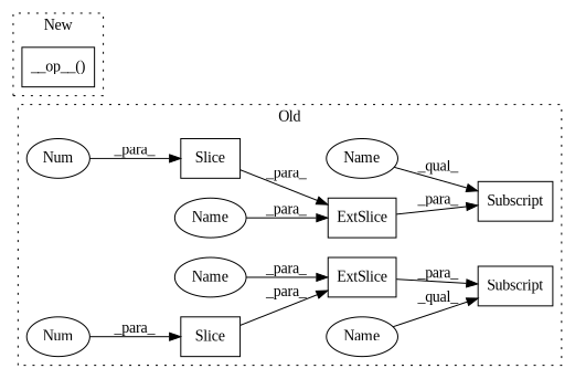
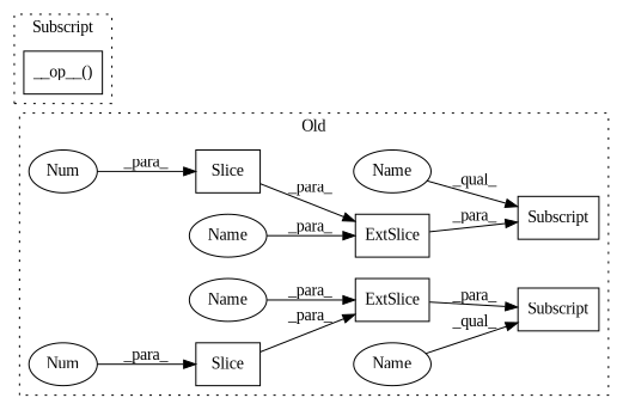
  digraph {
    rankdir=LR
    fontname="Liberation Serif"
    node [a=87 l=1 s=11214 shape=box fontname="Liberation Serif"]
    edge [fontname="Liberation Serif"]
    n1 [a=63 l="10,0" label=Subscript s="11214,0"]
    n2 [a=63 l="10,0" label=Subscript s="11103,0"]
    n3 [a=85 label=ExtSlice]
    n4 [a=85 label=ExtSlice s=11103]
    n5 [a=80 label=Slice s=11110]
    n6 [a=76 label=Num s=11110 shape=ellipse]
    n7 [a=80 label=Slice s=11221]
    n8 [a=76 label=Num s=11221 shape=ellipse]
    n9 [label=Name s=11103 shape=ellipse]
    n10 [label=Name shape=ellipse]
    n11 [l=3 label=Name s=11105 shape=ellipse]
    n12 [l=3 label=Name s=11216 shape=ellipse]
    n13 [a=75 l="12,1" label="__op__()" s="10316,10344"]
    subgraph cluster_1 {
      label=Old
      style=dotted
      n1
      n2
      n3
      n4
      n5
      n6
      n7
      n8
      n9
      n10
      n11
      n12
    }
    subgraph cluster_2 {
-     label=New
+     label=Subscript
      style=dotted
      n13
    }
    n3 -> n1 [label=_para_]
    n4 -> n2 [label=_para_]
    n5 -> n4 [label=_para_]
    n6 -> n5 [label=_para_]
    n7 -> n3 [label=_para_]
    n8 -> n7 [label=_para_]
    n9 -> n2 [label=_qual_]
    n10 -> n1 [label=_qual_]
    n11 -> n4 [label=_para_]
    n12 -> n3 [label=_para_]
  }
